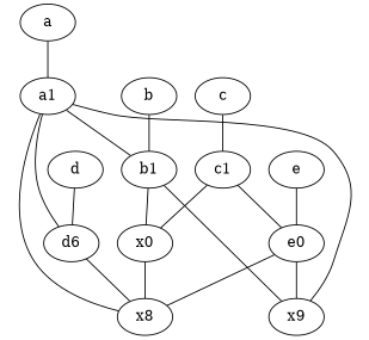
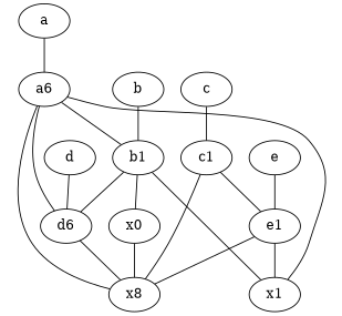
  graph {
    node [labelfontsize=50]
    n1 [label=d6]
    b1
    x0
-   x1 [label=x9]
+   x1
    n5 [label=x8]
    c1
-   e1 [label=e0]
+   e1
    c
    e
    b
-   a1
+   a1 [label=a6]
    d
    a
    n1 -- n5
+   b1 -- n1
    b1 -- x0
    b1 -- x1
    x0 -- n5
-   c1 -- x0
+   c1 -- n5
    c1 -- e1
    e1 -- x1
    e1 -- n5
    c -- c1
    e -- e1
    b -- b1
    a1 -- n1
    a1 -- b1
    a1 -- x1
    a1 -- n5
    d -- n1
    a -- a1
  }
